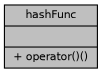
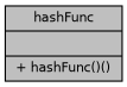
  digraph {
-   n1 [color=black fillcolor=grey75 fontcolor=black fontname=Helvetica fontsize=10 height=0.2 label="{hashFunc\n||+ operator()()\l}" shape=record style=filled width=0.4]
+   n1 [color=black fillcolor=grey75 fontcolor=black fontname=Helvetica fontsize=10 height=0.2 label="{hashFunc\n||+ hashFunc()()\l}" shape=record style=filled width=0.4]
  }
